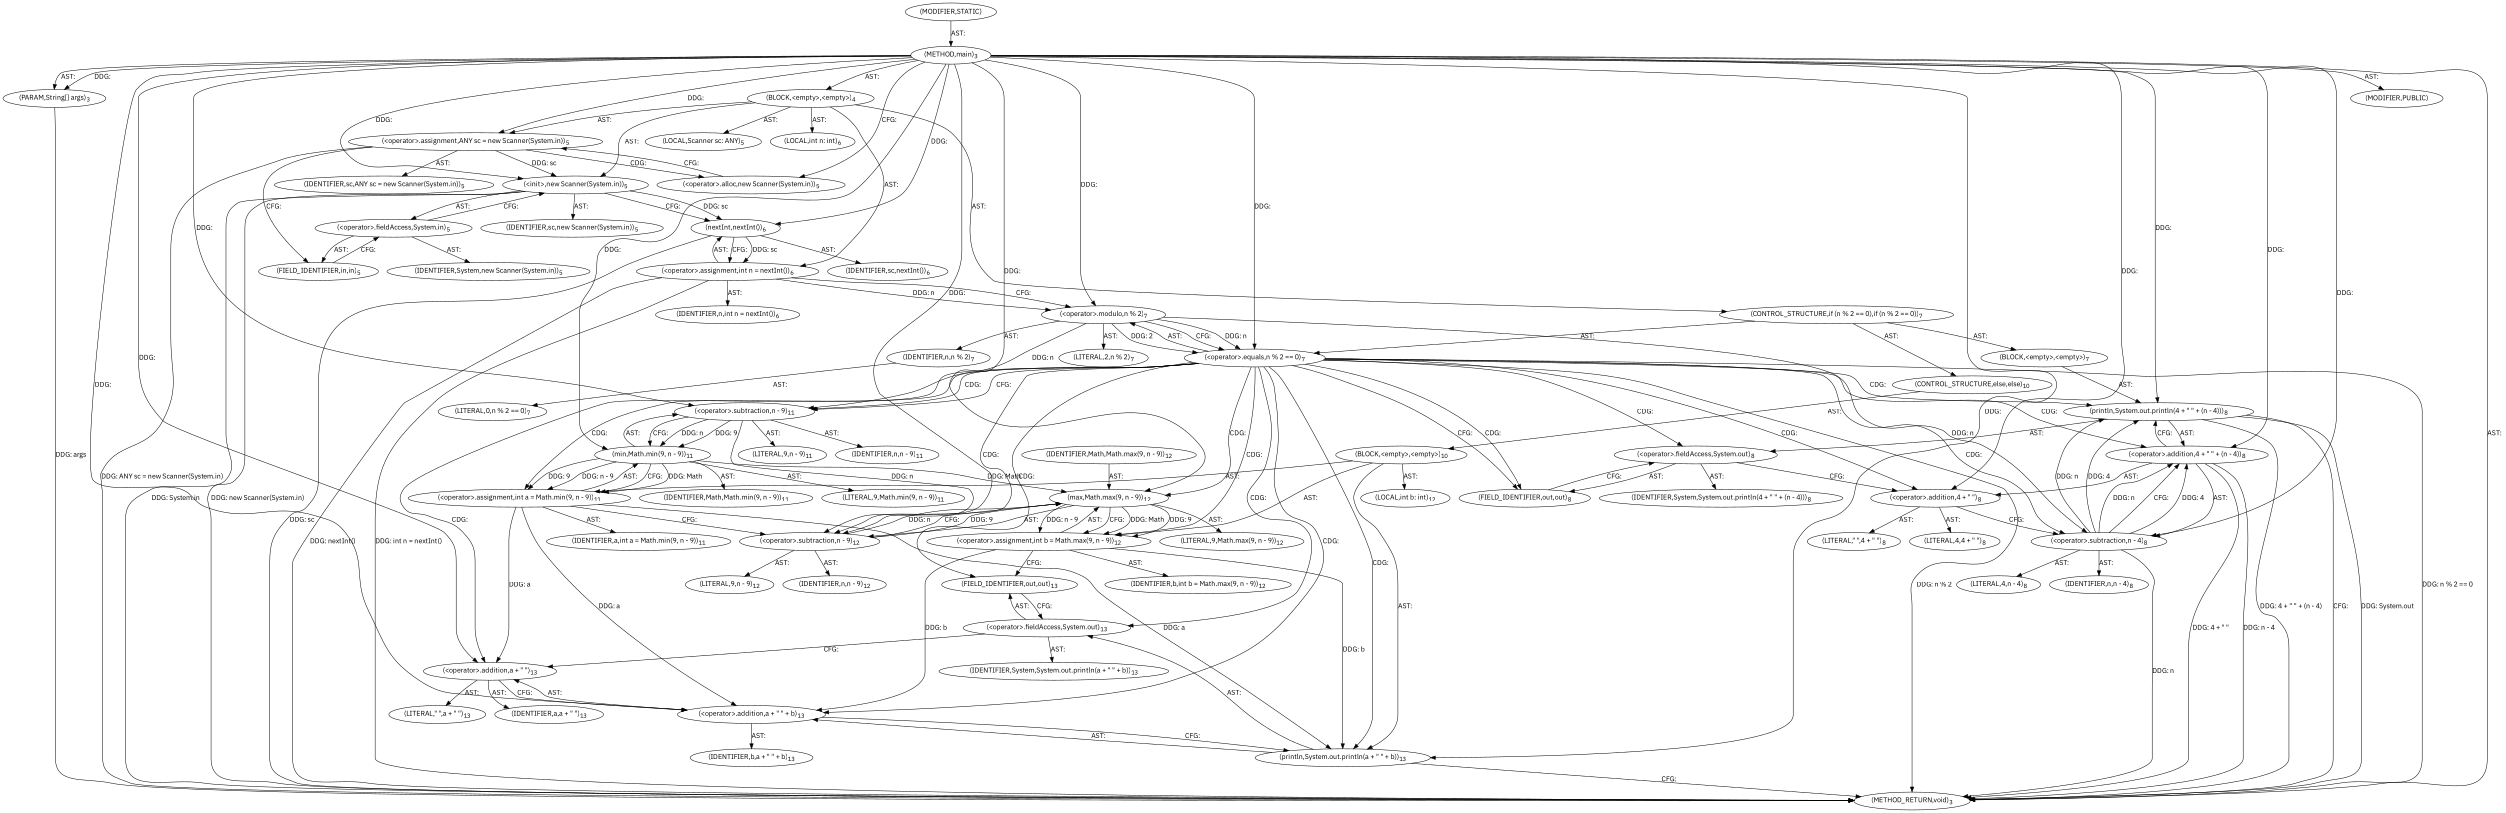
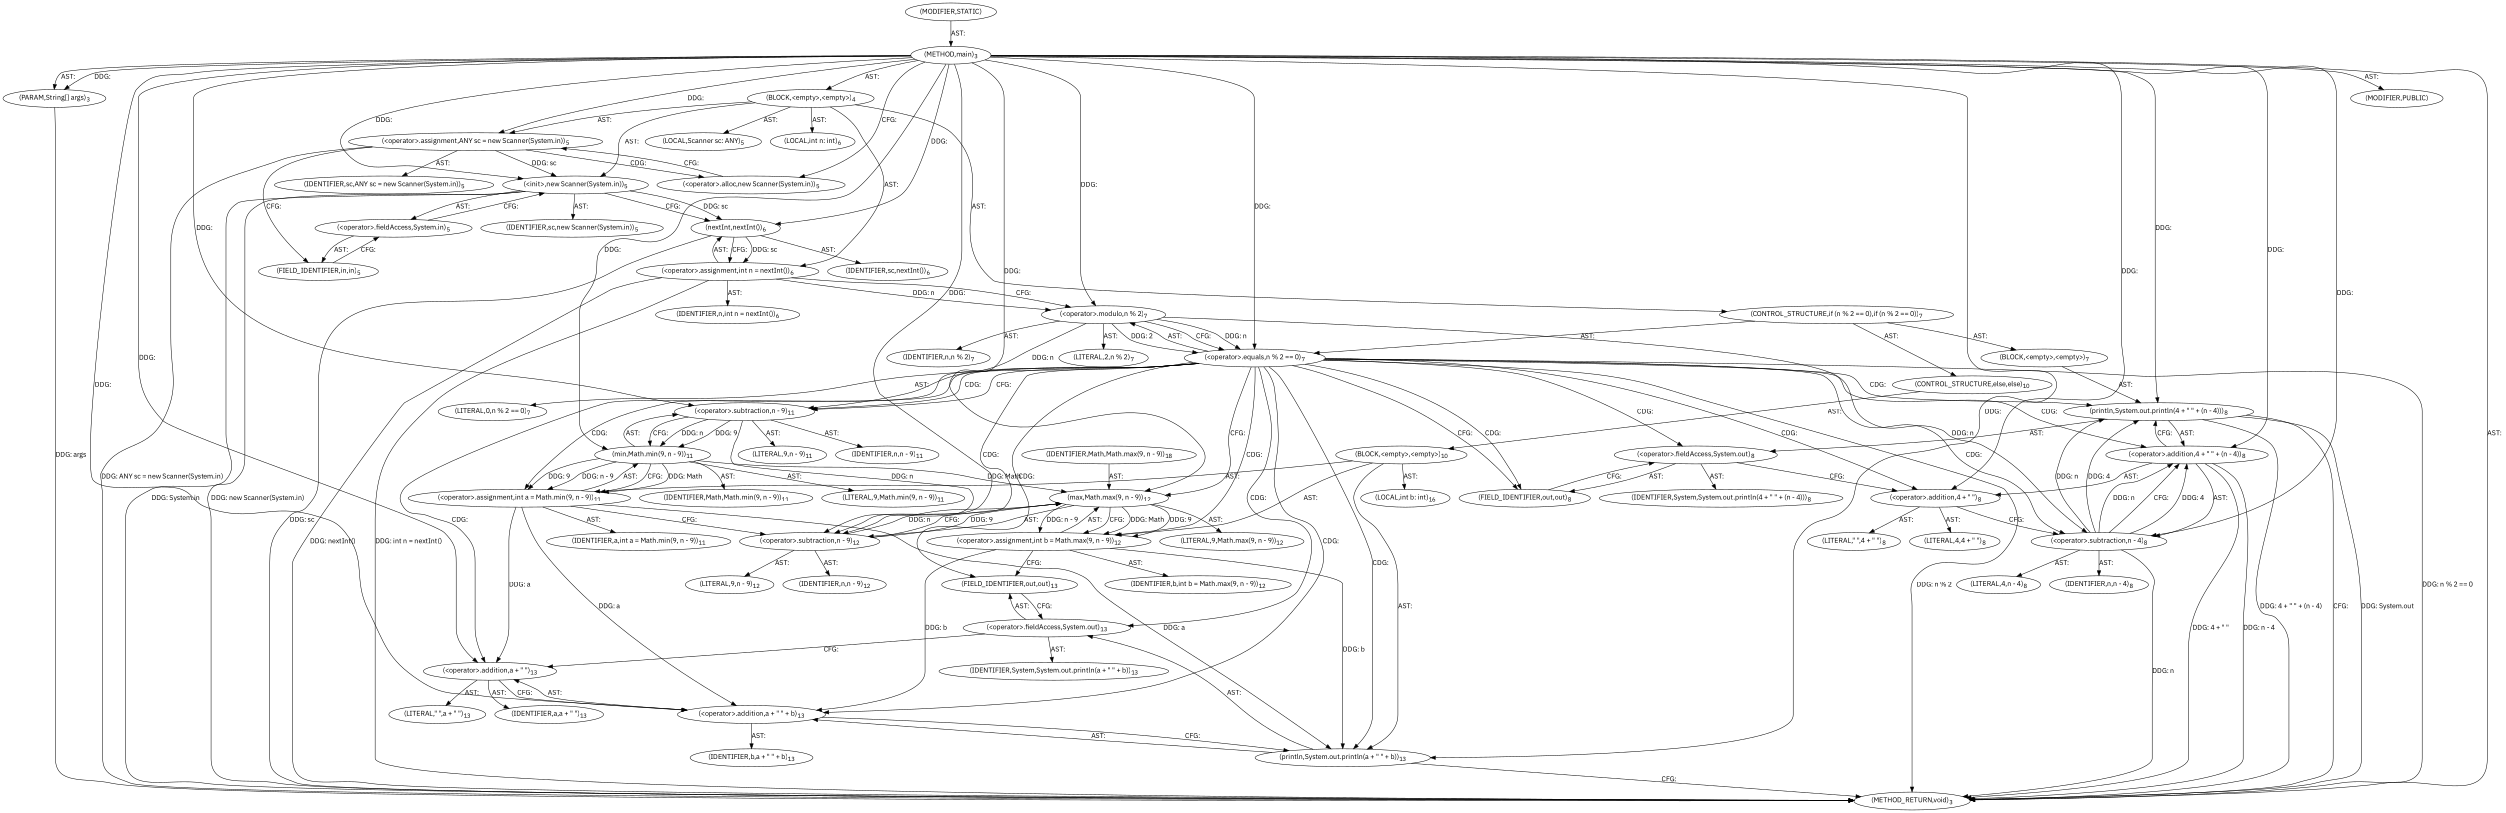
  digraph {
    fontname="IBM Plex Sans"
    node [fontname="IBM Plex Sans"]
    edge [fontname="IBM Plex Sans"]
    n1 [label=<(METHOD,main)<SUB>3</SUB>>]
    n2 [label=<(PARAM,String[] args)<SUB>3</SUB>>]
    n3 [label=<(BLOCK,&lt;empty&gt;,&lt;empty&gt;)<SUB>4</SUB>>]
    n4 [label=<(&lt;operator&gt;.assignment,ANY sc = new Scanner(System.in))<SUB>5</SUB>>]
    n5 [label=<(&lt;operator&gt;.alloc,new Scanner(System.in))<SUB>5</SUB>>]
    n6 [label=<(&lt;init&gt;,new Scanner(System.in))<SUB>5</SUB>>]
    n7 [label=<(nextInt,nextInt())<SUB>6</SUB>>]
    n8 [label=<(&lt;operator&gt;.equals,n % 2 == 0)<SUB>7</SUB>>]
    n9 [label=<(&lt;operator&gt;.modulo,n % 2)<SUB>7</SUB>>]
    n10 [label=<(println,System.out.println(4 + &quot; &quot; + (n - 4)))<SUB>8</SUB>>]
    n11 [label=<(&lt;operator&gt;.addition,4 + &quot; &quot; + (n - 4))<SUB>8</SUB>>]
    n12 [label=<(&lt;operator&gt;.addition,4 + &quot; &quot;)<SUB>8</SUB>>]
    n13 [label=<(&lt;operator&gt;.subtraction,n - 4)<SUB>8</SUB>>]
    n14 [label=<(min,Math.min(9, n - 9))<SUB>11</SUB>>]
    n15 [label=<(&lt;operator&gt;.subtraction,n - 9)<SUB>11</SUB>>]
    n16 [label=<(max,Math.max(9, n - 9))<SUB>12</SUB>>]
    n17 [label=<(&lt;operator&gt;.subtraction,n - 9)<SUB>12</SUB>>]
    n18 [label=<(println,System.out.println(a + &quot; &quot; + b))<SUB>13</SUB>>]
    n19 [label=<(&lt;operator&gt;.addition,a + &quot; &quot; + b)<SUB>13</SUB>>]
    n20 [label=<(&lt;operator&gt;.addition,a + &quot; &quot;)<SUB>13</SUB>>]
    n21 [label=<(MODIFIER,PUBLIC)>]
    n22 [label=<(METHOD_RETURN,void)<SUB>3</SUB>>]
    n23 [label=<(LOCAL,Scanner sc: ANY)<SUB>5</SUB>>]
    n24 [label=<(LOCAL,int n: int)<SUB>6</SUB>>]
    n25 [label=<(&lt;operator&gt;.assignment,int n = nextInt())<SUB>6</SUB>>]
    n26 [label=<(CONTROL_STRUCTURE,if (n % 2 == 0),if (n % 2 == 0))<SUB>7</SUB>>]
    n27 [label=<(IDENTIFIER,sc,ANY sc = new Scanner(System.in))<SUB>5</SUB>>]
    n28 [label=<(FIELD_IDENTIFIER,in,in)<SUB>5</SUB>>]
    n29 [label=<(IDENTIFIER,sc,new Scanner(System.in))<SUB>5</SUB>>]
    n30 [label=<(&lt;operator&gt;.fieldAccess,System.in)<SUB>5</SUB>>]
    n31 [label=<(IDENTIFIER,sc,nextInt())<SUB>6</SUB>>]
    n32 [label=<(LITERAL,0,n % 2 == 0)<SUB>7</SUB>>]
    n33 [label=<(&lt;operator&gt;.fieldAccess,System.out)<SUB>8</SUB>>]
    n34 [label=<(FIELD_IDENTIFIER,out,out)<SUB>8</SUB>>]
    n35 [label=<(&lt;operator&gt;.assignment,int a = Math.min(9, n - 9))<SUB>11</SUB>>]
    n36 [label=<(&lt;operator&gt;.assignment,int b = Math.max(9, n - 9))<SUB>12</SUB>>]
    n37 [label=<(&lt;operator&gt;.fieldAccess,System.out)<SUB>13</SUB>>]
    n38 [label=<(FIELD_IDENTIFIER,out,out)<SUB>13</SUB>>]
    n39 [label=<(IDENTIFIER,n,n % 2)<SUB>7</SUB>>]
    n40 [label=<(LITERAL,2,n % 2)<SUB>7</SUB>>]
    n41 [label=<(LITERAL,4,4 + &quot; &quot;)<SUB>8</SUB>>]
    n42 [label=<(LITERAL,&quot; &quot;,4 + &quot; &quot;)<SUB>8</SUB>>]
    n43 [label=<(IDENTIFIER,n,n - 4)<SUB>8</SUB>>]
    n44 [label=<(LITERAL,4,n - 4)<SUB>8</SUB>>]
    n45 [label=<(IDENTIFIER,Math,Math.min(9, n - 9))<SUB>11</SUB>>]
    n46 [label=<(LITERAL,9,Math.min(9, n - 9))<SUB>11</SUB>>]
    n47 [label=<(IDENTIFIER,n,n - 9)<SUB>11</SUB>>]
    n48 [label=<(LITERAL,9,n - 9)<SUB>11</SUB>>]
    n49 [label=<(LITERAL,9,Math.max(9, n - 9))<SUB>12</SUB>>]
    n50 [label=<(IDENTIFIER,n,n - 9)<SUB>12</SUB>>]
    n51 [label=<(LITERAL,9,n - 9)<SUB>12</SUB>>]
    n52 [label=<(IDENTIFIER,b,a + &quot; &quot; + b)<SUB>13</SUB>>]
    n53 [label=<(IDENTIFIER,a,a + &quot; &quot;)<SUB>13</SUB>>]
    n54 [label=<(LITERAL,&quot; &quot;,a + &quot; &quot;)<SUB>13</SUB>>]
    n55 [label=<(MODIFIER,STATIC)>]
    n56 [label=<(IDENTIFIER,n,int n = nextInt())<SUB>6</SUB>>]
    n57 [label=<(BLOCK,&lt;empty&gt;,&lt;empty&gt;)<SUB>7</SUB>>]
    n58 [label=<(CONTROL_STRUCTURE,else,else)<SUB>10</SUB>>]
-   n59 [label=<(IDENTIFIER,System,new Scanner(System.in))<SUB>5</SUB>>]
    n60 [label=<(BLOCK,&lt;empty&gt;,&lt;empty&gt;)<SUB>10</SUB>>]
    n61 [label=<(IDENTIFIER,System,System.out.println(4 + &quot; &quot; + (n - 4)))<SUB>8</SUB>>]
    n62 [label=<(IDENTIFIER,a,int a = Math.min(9, n - 9))<SUB>11</SUB>>]
    n63 [label=<(IDENTIFIER,b,int b = Math.max(9, n - 9))<SUB>12</SUB>>]
    n64 [label=<(IDENTIFIER,System,System.out.println(a + &quot; &quot; + b))<SUB>13</SUB>>]
-   n65 [label=<(LOCAL,int b: int)<SUB>12</SUB>>]
-   n66 [label=<(IDENTIFIER,Math,Math.max(9, n - 9))<SUB>12</SUB>>]
+   n65 [label=<(LOCAL,int b: int)<SUB>16</SUB>>]
+   n66 [label=<(IDENTIFIER,Math,Math.max(9, n - 9))<SUB>18</SUB>>]
    n1 -> n2 [label="AST: "]
    n1 -> n2 [label="DDG: "]
    n1 -> n3 [label="AST: "]
    n1 -> n4 [label="DDG: "]
    n1 -> n5 [label="CFG: "]
    n1 -> n6 [label="DDG: "]
    n1 -> n7 [label="DDG: "]
    n1 -> n8 [label="DDG: "]
    n1 -> n9 [label="DDG: "]
    n1 -> n10 [label="DDG: "]
    n1 -> n11 [label="DDG: "]
    n1 -> n12 [label="DDG: "]
    n1 -> n13 [label="DDG: "]
    n1 -> n14 [label="DDG: "]
    n1 -> n15 [label="DDG: "]
    n1 -> n16 [label="DDG: "]
    n1 -> n17 [label="DDG: "]
    n1 -> n18 [label="DDG: "]
    n1 -> n19 [label="DDG: "]
    n1 -> n20 [label="DDG: "]
    n1 -> n21 [label="AST: "]
    n1 -> n22 [label="AST: "]
    n2 -> n22 [label="DDG: args"]
    n3 -> n4 [label="AST: "]
    n3 -> n6 [label="AST: "]
    n3 -> n23 [label="AST: "]
    n3 -> n24 [label="AST: "]
    n3 -> n25 [label="AST: "]
    n3 -> n26 [label="AST: "]
    n4 -> n5 [label="CDG: "]
    n4 -> n6 [label="DDG: sc"]
    n4 -> n22 [label="DDG: ANY sc = new Scanner(System.in)"]
    n4 -> n27 [label="AST: "]
    n4 -> n28 [label="CFG: "]
    n5 -> n4 [label="CFG: "]
    n6 -> n7 [label="CFG: "]
    n6 -> n7 [label="DDG: sc"]
    n6 -> n22 [label="DDG: System.in"]
    n6 -> n22 [label="DDG: new Scanner(System.in)"]
    n6 -> n29 [label="AST: "]
    n6 -> n30 [label="AST: "]
    n7 -> n22 [label="DDG: sc"]
    n7 -> n25 [label="CFG: "]
    n7 -> n25 [label="DDG: sc"]
    n7 -> n31 [label="AST: "]
    n8 -> n9 [label="AST: "]
    n8 -> n10 [label="CDG: "]
    n8 -> n11 [label="CDG: "]
    n8 -> n12 [label="CDG: "]
    n8 -> n13 [label="CDG: "]
    n8 -> n15 [label="CFG: "]
    n8 -> n15 [label="CDG: "]
-   n8 -> n16 [label="CDG: "]
+   n8 -> n16 [label="CFG: "]
    n8 -> n17 [label="CDG: "]
    n8 -> n18 [label="CDG: "]
    n8 -> n19 [label="CDG: "]
    n8 -> n20 [label="CDG: "]
    n8 -> n22 [label="DDG: n % 2"]
    n8 -> n22 [label="DDG: n % 2 == 0"]
-   n39 -> n32 [label="AST: "]
+   n8 -> n32 [label="AST: "]
    n8 -> n33 [label="CDG: "]
    n8 -> n34 [label="CFG: "]
    n8 -> n34 [label="CDG: "]
    n8 -> n35 [label="CDG: "]
    n8 -> n36 [label="CDG: "]
    n8 -> n37 [label="CDG: "]
    n8 -> n38 [label="CDG: "]
    n9 -> n8 [label="CFG: "]
    n9 -> n8 [label="DDG: n"]
    n9 -> n8 [label="DDG: 2"]
    n9 -> n13 [label="DDG: n"]
    n9 -> n15 [label="DDG: n"]
    n9 -> n39 [label="AST: "]
    n9 -> n40 [label="AST: "]
    n10 -> n11 [label="AST: "]
    n10 -> n22 [label="CFG: "]
    n10 -> n22 [label="DDG: System.out"]
    n10 -> n22 [label="DDG: 4 + &quot; &quot; + (n - 4)"]
    n10 -> n33 [label="AST: "]
    n11 -> n10 [label="CFG: "]
    n11 -> n12 [label="AST: "]
    n11 -> n13 [label="AST: "]
    n11 -> n22 [label="DDG: 4 + &quot; &quot;"]
    n11 -> n22 [label="DDG: n - 4"]
    n12 -> n13 [label="CFG: "]
    n12 -> n41 [label="AST: "]
    n12 -> n42 [label="AST: "]
    n13 -> n10 [label="DDG: n"]
    n13 -> n10 [label="DDG: 4"]
    n13 -> n11 [label="CFG: "]
    n13 -> n11 [label="DDG: n"]
    n13 -> n11 [label="DDG: 4"]
    n13 -> n22 [label="DDG: n"]
    n13 -> n43 [label="AST: "]
    n13 -> n44 [label="AST: "]
    n14 -> n15 [label="AST: "]
    n14 -> n16 [label="DDG: Math"]
    n14 -> n35 [label="CFG: "]
    n14 -> n35 [label="DDG: Math"]
    n14 -> n35 [label="DDG: 9"]
    n14 -> n35 [label="DDG: n - 9"]
    n14 -> n45 [label="AST: "]
    n14 -> n46 [label="AST: "]
    n15 -> n14 [label="CFG: "]
    n15 -> n14 [label="DDG: n"]
    n15 -> n14 [label="DDG: 9"]
    n15 -> n17 [label="DDG: n"]
    n15 -> n47 [label="AST: "]
    n15 -> n48 [label="AST: "]
    n16 -> n17 [label="AST: "]
    n16 -> n36 [label="CFG: "]
    n16 -> n36 [label="DDG: Math"]
    n16 -> n36 [label="DDG: 9"]
    n16 -> n36 [label="DDG: n - 9"]
    n16 -> n49 [label="AST: "]
    n17 -> n16 [label="CFG: "]
    n17 -> n16 [label="DDG: n"]
    n17 -> n16 [label="DDG: 9"]
    n17 -> n50 [label="AST: "]
    n17 -> n51 [label="AST: "]
    n18 -> n19 [label="AST: "]
    n18 -> n22 [label="CFG: "]
    n18 -> n37 [label="AST: "]
    n19 -> n18 [label="CFG: "]
    n19 -> n20 [label="AST: "]
    n19 -> n52 [label="AST: "]
    n20 -> n19 [label="CFG: "]
    n20 -> n53 [label="AST: "]
    n20 -> n54 [label="AST: "]
    n25 -> n7 [label="AST: "]
    n25 -> n9 [label="CFG: "]
    n25 -> n9 [label="DDG: n"]
    n25 -> n22 [label="DDG: nextInt()"]
    n25 -> n22 [label="DDG: int n = nextInt()"]
    n25 -> n56 [label="AST: "]
    n26 -> n8 [label="AST: "]
    n26 -> n57 [label="AST: "]
    n26 -> n58 [label="AST: "]
    n28 -> n30 [label="CFG: "]
    n30 -> n6 [label="CFG: "]
    n30 -> n28 [label="AST: "]
-   n30 -> n59 [label="AST: "]
    n33 -> n12 [label="CFG: "]
    n33 -> n34 [label="AST: "]
    n33 -> n61 [label="AST: "]
    n34 -> n33 [label="CFG: "]
    n35 -> n14 [label="AST: "]
    n35 -> n17 [label="CFG: "]
    n35 -> n18 [label="DDG: a"]
    n35 -> n19 [label="DDG: a"]
    n35 -> n20 [label="DDG: a"]
    n35 -> n62 [label="AST: "]
    n36 -> n16 [label="AST: "]
    n36 -> n18 [label="DDG: b"]
    n36 -> n19 [label="DDG: b"]
    n36 -> n38 [label="CFG: "]
    n36 -> n63 [label="AST: "]
    n37 -> n20 [label="CFG: "]
    n37 -> n38 [label="AST: "]
    n37 -> n64 [label="AST: "]
    n38 -> n37 [label="CFG: "]
    n55 -> n1 [label="AST: "]
    n57 -> n10 [label="AST: "]
    n58 -> n60 [label="AST: "]
    n60 -> n18 [label="AST: "]
    n60 -> n35 [label="AST: "]
    n60 -> n36 [label="AST: "]
    n60 -> n65 [label="AST: "]
    n66 -> n16 [label="AST: "]
  }
